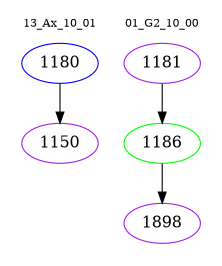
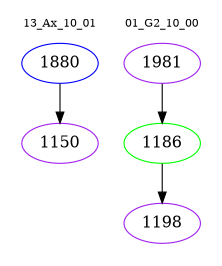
  digraph {
    node [color=purple]
    edge [color=black]
-   n1 [color=blue label=1180]
+   n1 [color=blue label=1880]
    n2 [label=1150]
-   n3 [label=1181]
+   n3 [label=1981]
    n4 [color=green label=1186]
-   n5 [label=1898]
+   n5 [label=1198]
    subgraph cluster_1 {
      color=white
      fontsize=10
      label="13_Ax_10_01"
      n1
      n2
    }
    subgraph cluster_2 {
      color=white
      fontsize=10
      label="01_G2_10_00"
      n3
      n4
      n5
    }
    n1 -> n2
    n3 -> n4
    n4 -> n5
  }
